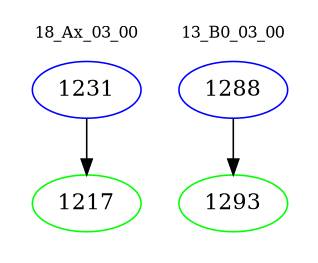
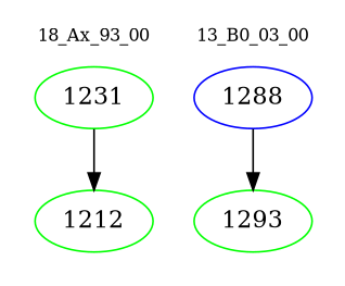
  digraph {
    node [color=blue]
    edge [color=black]
-   n1 [label=1231]
-   n2 [color=green label=1217]
+   n1 [color=green label=1231]
+   n2 [color=green label=1212]
    n3 [label=1288]
    n4 [color=green label=1293]
    subgraph cluster_1 {
      color=white
      fontsize=10
-     label="18_Ax_03_00"
+     label="18_Ax_93_00"
      n1
      n2
    }
    subgraph cluster_2 {
      color=white
      fontsize=10
      label="13_B0_03_00"
      n3
      n4
    }
    n1 -> n2
    n3 -> n4
  }
